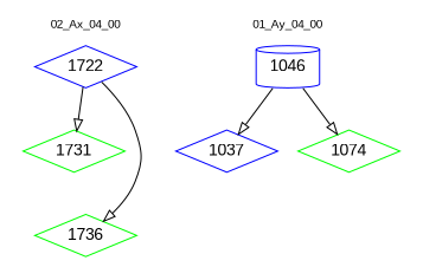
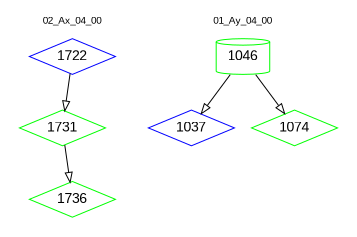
  digraph {
    fontname="Liberation Sans"
    node [color=blue fontname="Liberation Sans" shape=diamond]
    edge [arrowhead=onormal color=black fontname="Liberation Sans"]
    n1 [label=1722]
    n2 [color=green label=1731]
    n3 [color=green label=1736]
-   n4 [label=1046 shape=cylinder]
+   n4 [color=green label=1046 shape=cylinder]
    n5 [label=1037]
    n6 [color=green label=1074]
    subgraph cluster_1 {
      color=white
      fontsize=10
      label="02_Ax_04_00"
      n1
      n2
      n3
    }
    subgraph cluster_2 {
      color=white
      fontsize=10
      label="01_Ay_04_00"
      n4
      n5
      n6
    }
    n1 -> n2
-   n1 -> n3
+   n2 -> n3
    n4 -> n5
    n4 -> n6
  }
